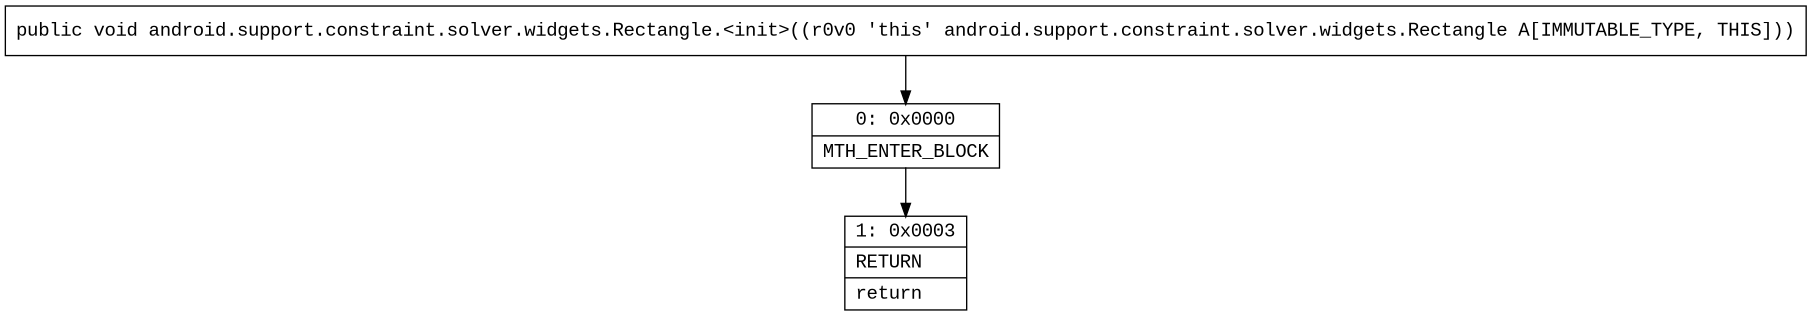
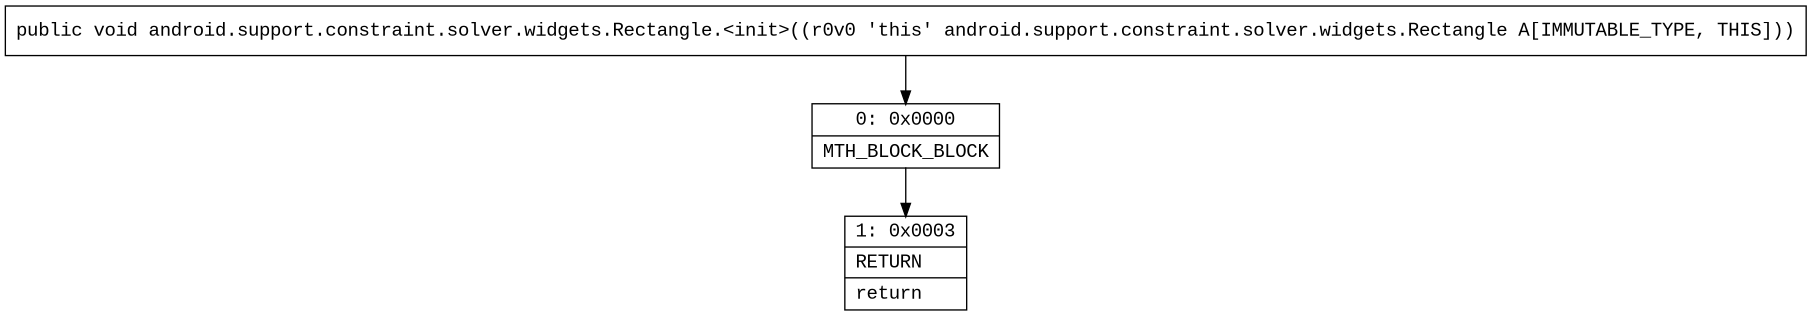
  digraph {
    fontname="Liberation Mono"
    node [shape=record fontname="Liberation Mono"]
    edge [fontname="Liberation Mono"]
-   n1 [label="{0\:\ 0x0000|MTH_ENTER_BLOCK\l}"]
+   n1 [label="{0\:\ 0x0000|MTH_BLOCK_BLOCK\l}"]
    n2 [label="{1\:\ 0x0003|RETURN\l|return\l}"]
    n3 [label="{public void android.support.constraint.solver.widgets.Rectangle.\<init\>((r0v0 'this' android.support.constraint.solver.widgets.Rectangle A[IMMUTABLE_TYPE, THIS])) }"]
    n1 -> n2
    n3 -> n1
  }
